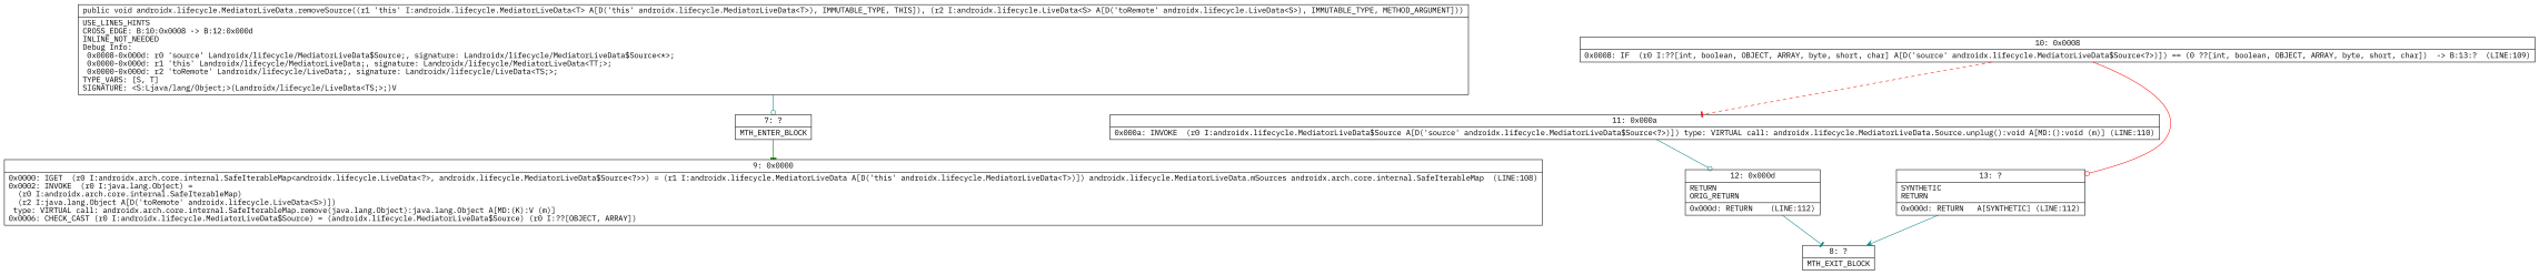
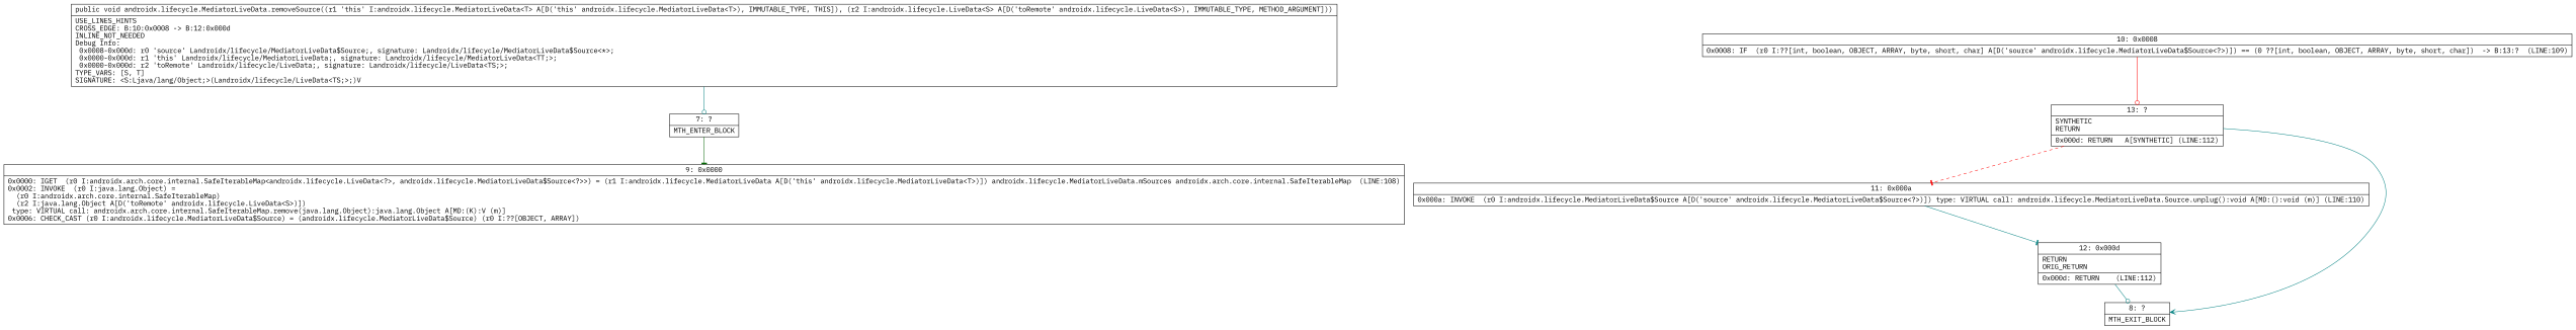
  digraph {
    fontname="IBM Plex Mono"
    node [fontname="IBM Plex Mono" shape=record]
    edge [arrowhead=odot color=teal fontname="IBM Plex Mono"]
    n1 [label="{7\:\ ?|MTH_ENTER_BLOCK\l}"]
    n2 [label="{9\:\ 0x0000|0x0000: IGET  (r0 I:androidx.arch.core.internal.SafeIterableMap\<androidx.lifecycle.LiveData\<?\>, androidx.lifecycle.MediatorLiveData$Source\<?\>\>) = (r1 I:androidx.lifecycle.MediatorLiveData A[D('this' androidx.lifecycle.MediatorLiveData\<T\>)]) androidx.lifecycle.MediatorLiveData.mSources androidx.arch.core.internal.SafeIterableMap  (LINE:108)\l0x0002: INVOKE  (r0 I:java.lang.Object) = \l  (r0 I:androidx.arch.core.internal.SafeIterableMap)\l  (r2 I:java.lang.Object A[D('toRemote' androidx.lifecycle.LiveData\<S\>)])\l type: VIRTUAL call: androidx.arch.core.internal.SafeIterableMap.remove(java.lang.Object):java.lang.Object A[MD:(K):V (m)]\l0x0006: CHECK_CAST (r0 I:androidx.lifecycle.MediatorLiveData$Source) = (androidx.lifecycle.MediatorLiveData$Source) (r0 I:??[OBJECT, ARRAY]) \l}"]
    n3 [label="{10\:\ 0x0008|0x0008: IF  (r0 I:??[int, boolean, OBJECT, ARRAY, byte, short, char] A[D('source' androidx.lifecycle.MediatorLiveData$Source\<?\>)]) == (0 ??[int, boolean, OBJECT, ARRAY, byte, short, char])  \-\> B:13:?  (LINE:109)\l}"]
    n4 [label="{11\:\ 0x000a|0x000a: INVOKE  (r0 I:androidx.lifecycle.MediatorLiveData$Source A[D('source' androidx.lifecycle.MediatorLiveData$Source\<?\>)]) type: VIRTUAL call: androidx.lifecycle.MediatorLiveData.Source.unplug():void A[MD:():void (m)] (LINE:110)\l}"]
    n5 [label="{13\:\ ?|SYNTHETIC\lRETURN\l|0x000d: RETURN   A[SYNTHETIC] (LINE:112)\l}"]
    n6 [label="{12\:\ 0x000d|RETURN\lORIG_RETURN\l|0x000d: RETURN    (LINE:112)\l}"]
    n7 [label="{8\:\ ?|MTH_EXIT_BLOCK\l}"]
    n8 [label="{public void androidx.lifecycle.MediatorLiveData.removeSource((r1 'this' I:androidx.lifecycle.MediatorLiveData\<T\> A[D('this' androidx.lifecycle.MediatorLiveData\<T\>), IMMUTABLE_TYPE, THIS]), (r2 I:androidx.lifecycle.LiveData\<S\> A[D('toRemote' androidx.lifecycle.LiveData\<S\>), IMMUTABLE_TYPE, METHOD_ARGUMENT]))  | USE_LINES_HINTS\lCROSS_EDGE: B:10:0x0008 \-\> B:12:0x000d\lINLINE_NOT_NEEDED\lDebug Info:\l  0x0008\-0x000d: r0 'source' Landroidx\/lifecycle\/MediatorLiveData$Source;, signature: Landroidx\/lifecycle\/MediatorLiveData$Source\<*\>;\l  0x0000\-0x000d: r1 'this' Landroidx\/lifecycle\/MediatorLiveData;, signature: Landroidx\/lifecycle\/MediatorLiveData\<TT;\>;\l  0x0000\-0x000d: r2 'toRemote' Landroidx\/lifecycle\/LiveData;, signature: Landroidx\/lifecycle\/LiveData\<TS;\>;\lTYPE_VARS: [S, T]\lSIGNATURE: \<S:Ljava\/lang\/Object;\>(Landroidx\/lifecycle\/LiveData\<TS;\>;)V\l}"]
    n1 -> n2 [arrowhead=tee color=darkgreen]
-   n3 -> n4 [arrowhead=tee color=red style=dashed]
+   n5 -> n4 [arrowhead=tee color=red style=dashed]
    n3 -> n5 [color=red]
-   n4 -> n6
+   n4 -> n6 [arrowhead=tee]
    n5 -> n7 [arrowhead=vee]
-   n6 -> n7 [arrowhead=tee]
+   n6 -> n7
    n8 -> n1
  }
